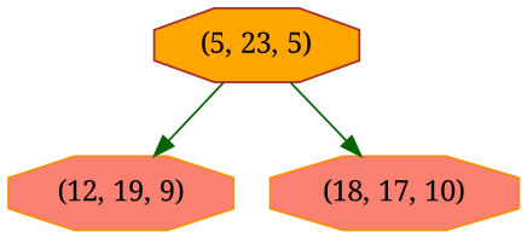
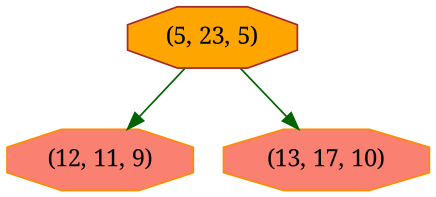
  digraph {
    fontname="Noto Serif"
    node [color=darkorange fillcolor=salmon fontname="Noto Serif" shape=octagon style=filled]
    edge [color=darkgreen fontname="Noto Serif"]
    "(5, 23, 5)" [color=brown fillcolor=orange]
-   "(12, 19, 9)"
-   "(13, 17, 10)" [label="(18, 17, 10)"]
+   "(12, 19, 9)" [label="(12, 11, 9)"]
+   "(13, 17, 10)"
    "(5, 23, 5)" -> "(12, 19, 9)"
    "(5, 23, 5)" -> "(13, 17, 10)"
  }
